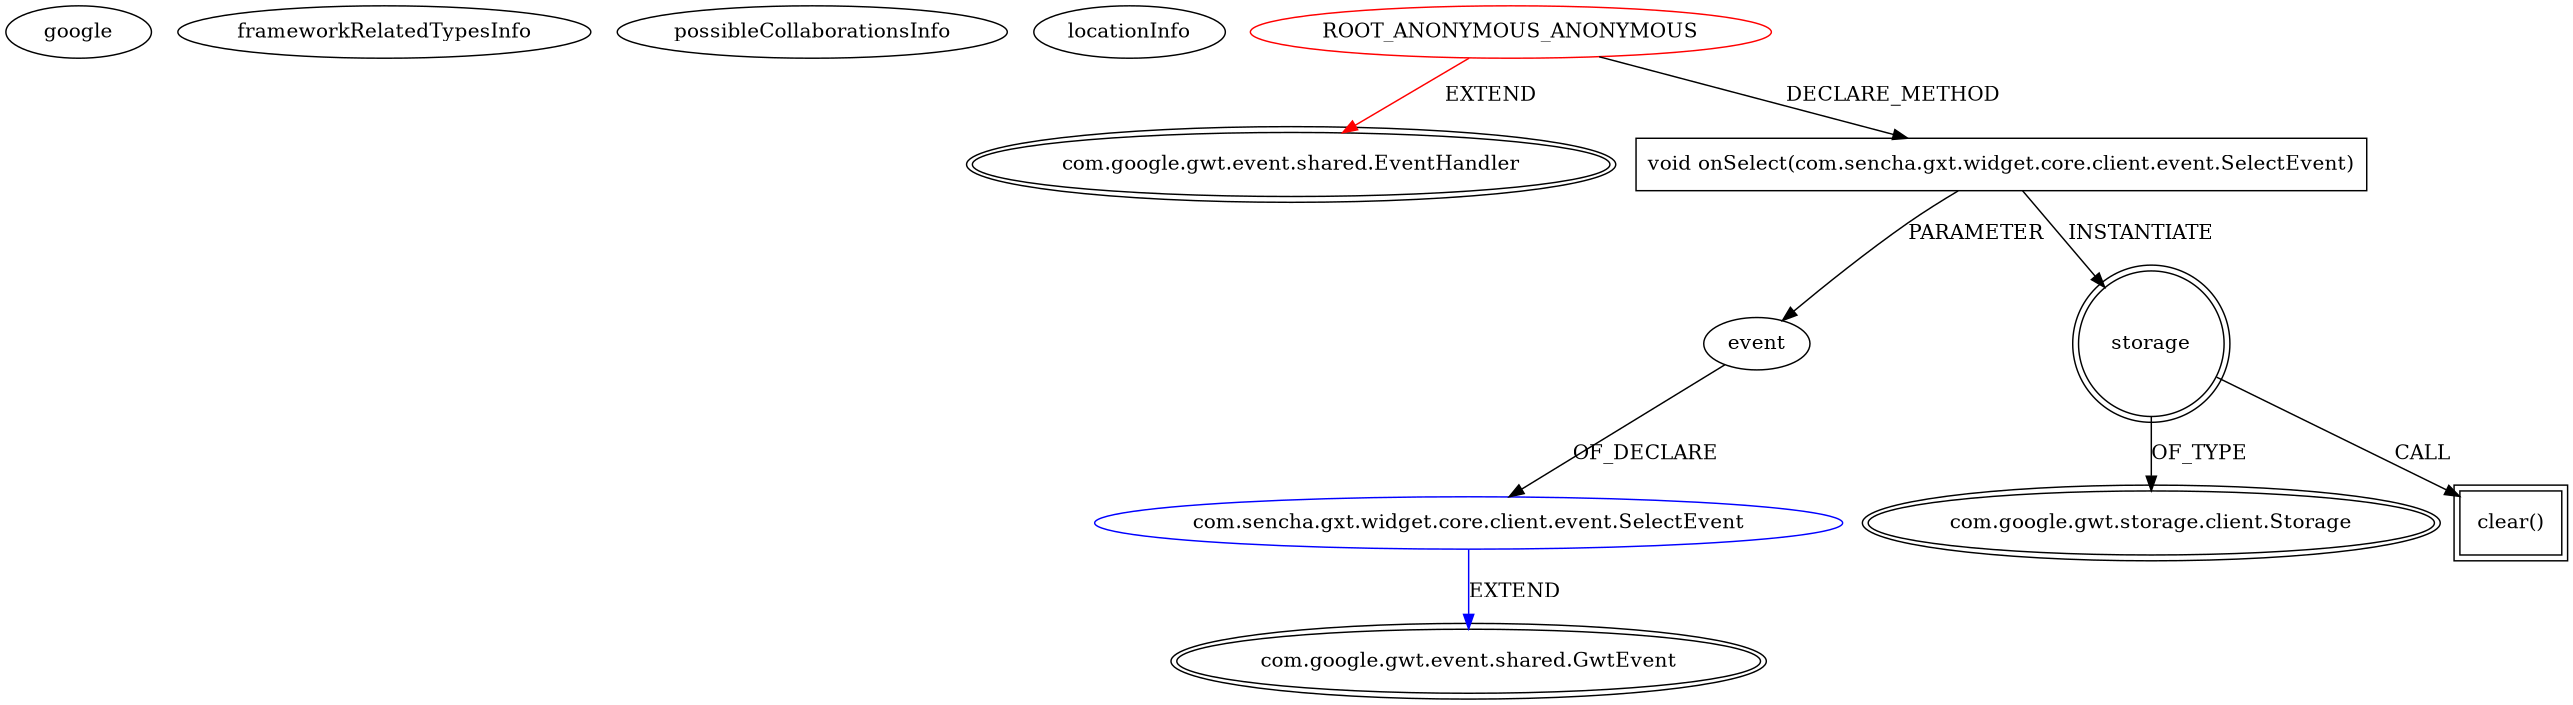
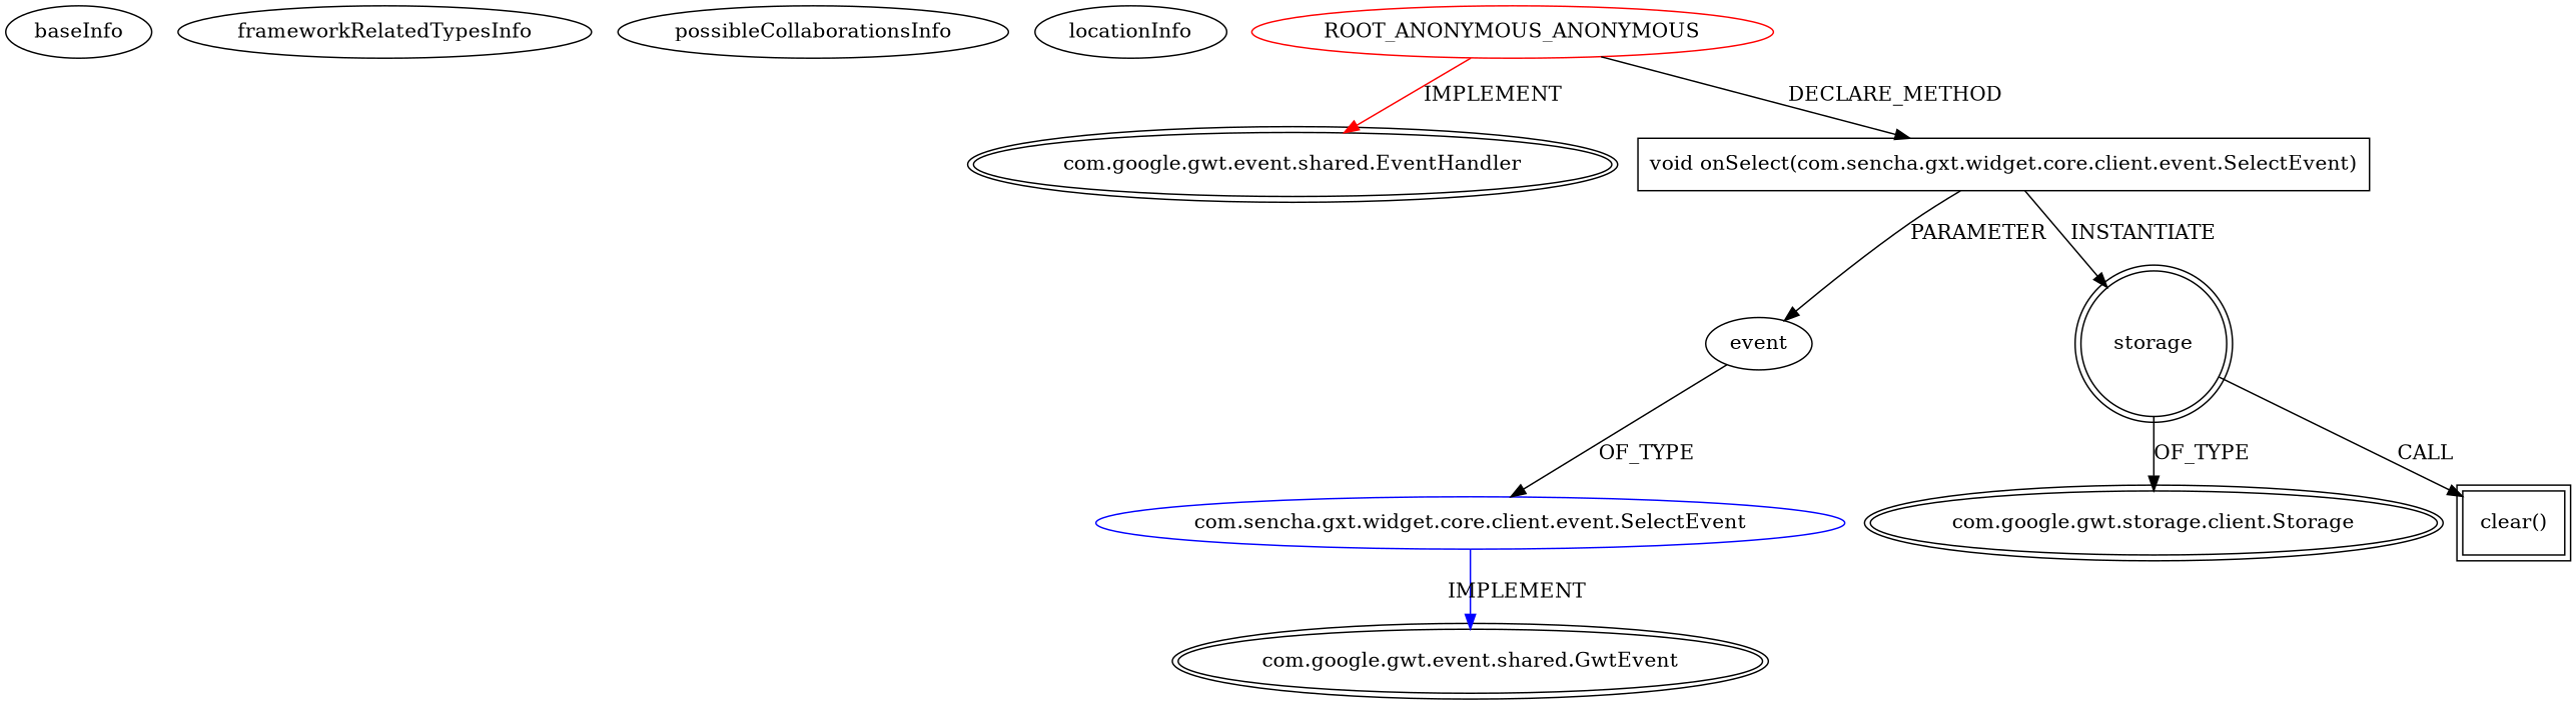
  digraph {
    node [isFrameworkType=true]
-   baseInfo [category=extension_graph graphId=81 isAnonymous=true possibleRelation=true label=google isFrameworkType=""]
+   baseInfo [category=extension_graph graphId=81 isAnonymous=true possibleRelation=true isFrameworkType=""]
    frameworkRelatedTypesInfo [0="com.google.gwt.event.shared.EventHandler" isFrameworkType=""]
    possibleCollaborationsInfo [0="81~CLIENT_METHOD_DECLARATION-PARAMETER_DECLARATION-~com.google.gwt.event.shared.EventHandler ~com.google.gwt.event.shared.GwtEvent ~true~false" isFrameworkType=""]
    locationInfo [contextSignature="com.google.gwt.user.client.ui.Widget asWidget()" filePath="/Cauac-GXTProject/GXTProject-master/src/main/java/gxtproject/client/Main.java" graphId=81 projectName="Cauac-GXTProject" isFrameworkType=""]
    n5 [color=red isFrameworkType=false label=ROOT_ANONYMOUS_ANONYMOUS vertexType=ROOT_ANONYMOUS_DECLARATION]
    n6 [label="com.google.gwt.event.shared.EventHandler" peripheries=2 vertexType=FRAMEWORK_INTERFACE_TYPE]
    n7 [isFrameworkType=false label="void onSelect(com.sencha.gxt.widget.core.client.event.SelectEvent)" shape=box vertexType=CLIENT_METHOD_DECLARATION]
    n8 [isFrameworkType=false label=event vertexType=PARAMETER_DECLARATION]
    n9 [label=storage peripheries=2 shape=circle vertexType=VARIABLE_EXPRESION]
    n10 [color=blue isFrameworkType=false label="com.sencha.gxt.widget.core.client.event.SelectEvent" vertexType=REFERENCE_CLIENT_CLASS_DECLARATION]
    n11 [label="com.google.gwt.storage.client.Storage" peripheries=2 vertexType=FRAMEWORK_CLASS_TYPE]
    n12 [label="clear()" peripheries=2 shape=box vertexType=INSIDE_CALL]
    n13 [label="com.google.gwt.event.shared.GwtEvent" peripheries=2 vertexType=FRAMEWORK_CLASS_TYPE]
-   n5 -> n6 [color=red label=EXTEND]
+   n5 -> n6 [color=red label=IMPLEMENT]
    n5 -> n7 [label=DECLARE_METHOD]
    n7 -> n8 [label=PARAMETER]
    n7 -> n9 [label=INSTANTIATE]
-   n8 -> n10 [label=OF_DECLARE]
+   n8 -> n10 [label=OF_TYPE]
    n9 -> n11 [label=OF_TYPE]
    n9 -> n12 [label=CALL]
-   n10 -> n13 [color=blue label=EXTEND]
+   n10 -> n13 [color=blue label=IMPLEMENT]
  }
